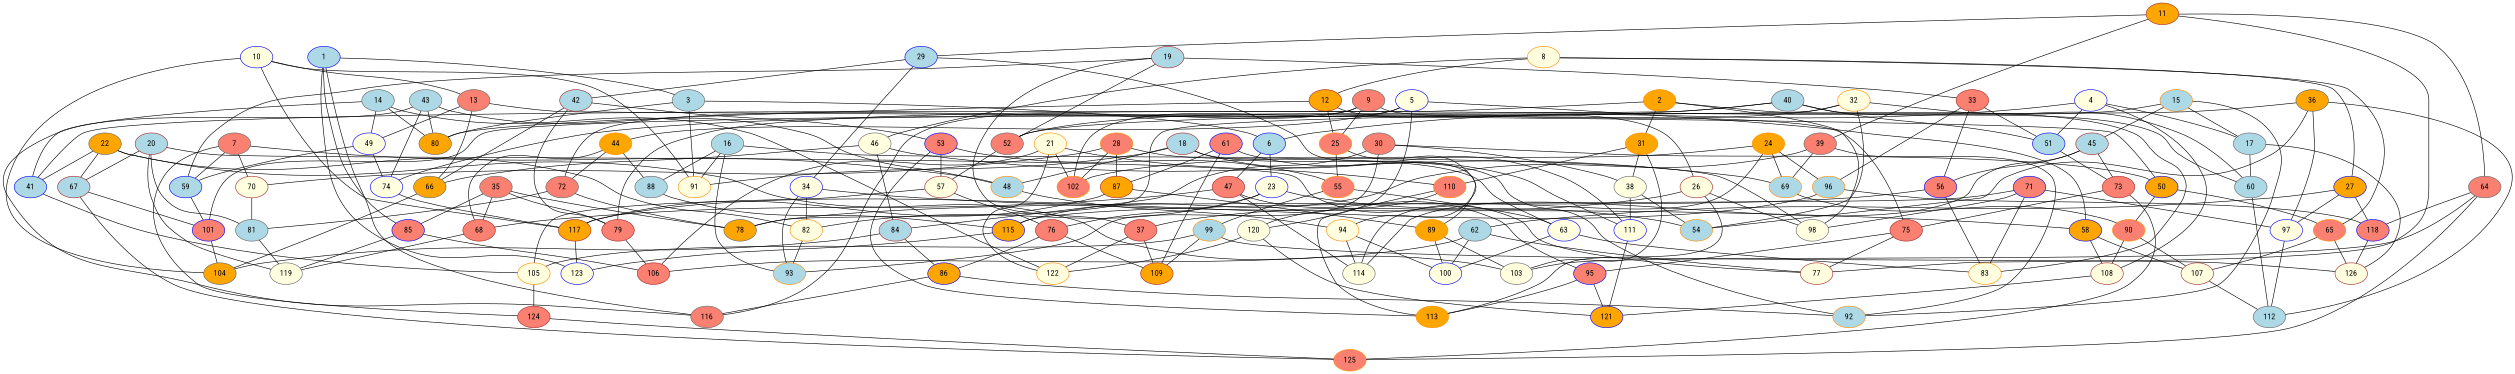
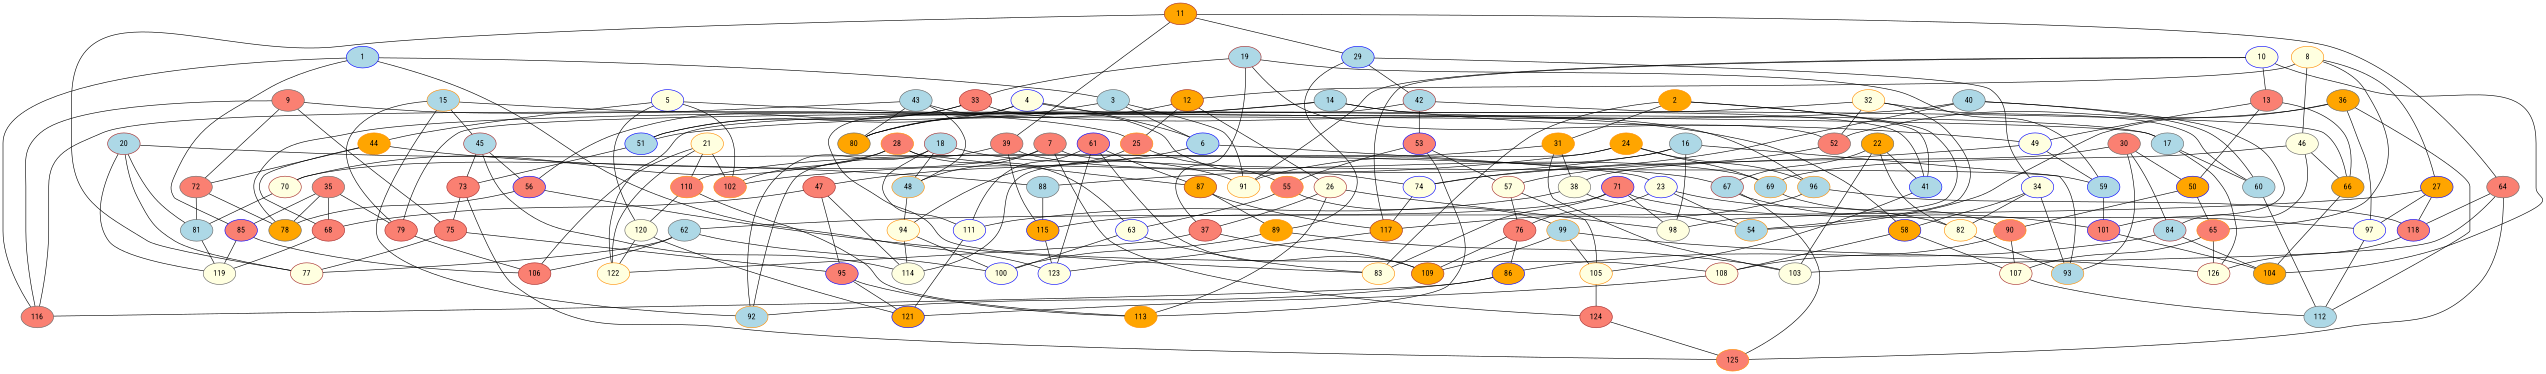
  graph {
    fontname="Roboto Condensed"
    node [color=gray40 fillcolor=salmon fontname="Roboto Condensed" style=filled]
    edge [fontname="Roboto Condensed"]
    1 [color=blue fillcolor=lightblue]
    3 [fillcolor=lightblue]
    85 [color=blue]
    116
    123 [color=blue fillcolor=lightyellow]
    6 [color=blue fillcolor=lightblue]
    80 [fillcolor=orange]
    91 [color=darkorange fillcolor=lightyellow]
    119 [fillcolor=lightyellow]
    106 [color=brown]
    2 [color=darkorange fillcolor=orange]
    31 [color=darkorange fillcolor=orange]
    41 [color=blue fillcolor=lightblue]
    83 [color=darkorange fillcolor=lightyellow]
    98 [fillcolor=lightyellow]
    110 [color=darkorange]
    103 [fillcolor=lightyellow]
    38 [fillcolor=lightyellow]
    105 [color=darkorange fillcolor=lightyellow]
    23 [color=blue fillcolor=lightyellow]
    47 [color=brown]
    4 [color=blue fillcolor=lightyellow]
    17 [fillcolor=lightblue]
    51 [color=blue fillcolor=lightblue]
    108 [color=brown fillcolor=lightyellow]
    60 [fillcolor=lightblue]
    126 [color=brown fillcolor=lightyellow]
    73 [color=brown]
    121 [color=blue fillcolor=orange]
    5 [color=blue fillcolor=lightyellow]
    44 [color=darkorange fillcolor=orange]
    58 [color=blue fillcolor=orange]
    102 [color=darkorange]
    120 [fillcolor=lightyellow]
    72
    88 [fillcolor=lightblue]
    68 [color=brown]
    107 [color=brown fillcolor=lightyellow]
    122 [color=darkorange fillcolor=lightyellow]
    82 [color=darkorange fillcolor=lightyellow]
    54 [color=darkorange fillcolor=lightblue]
    76 [color=brown]
    114 [fillcolor=lightyellow]
    95 [color=blue]
    48 [color=darkorange fillcolor=lightblue]
    7
    59 [color=blue fillcolor=lightblue]
    70 [color=brown fillcolor=lightyellow]
    124 [color=brown]
    94 [color=darkorange fillcolor=lightyellow]
    101 [color=blue]
    81 [fillcolor=lightblue]
    125 [color=darkorange]
    8 [color=darkorange fillcolor=lightyellow]
    12 [color=brown fillcolor=orange]
    27 [color=blue fillcolor=orange]
    46 [fillcolor=lightyellow]
    65 [color=darkorange]
    25 [color=darkorange]
    26 [color=brown fillcolor=lightyellow]
    62 [fillcolor=lightblue]
    97 [color=blue fillcolor=lightyellow]
    118 [color=blue]
    66 [fillcolor=orange]
    69 [color=darkorange fillcolor=lightblue]
    84 [color=brown fillcolor=lightblue]
    9
    75 [color=brown]
    55 [color=darkorange]
    78 [fillcolor=orange]
    77 [color=brown fillcolor=lightyellow]
    10 [color=blue fillcolor=lightyellow]
    13
    104 [fillcolor=orange]
    117 [color=brown fillcolor=orange]
    49 [color=blue fillcolor=lightyellow]
    50 [color=blue fillcolor=orange]
    115 [color=blue fillcolor=orange]
    11 [color=brown fillcolor=orange]
    29 [color=blue fillcolor=lightblue]
    39
    64
    34 [color=blue fillcolor=lightyellow]
    42 [color=brown fillcolor=lightblue]
    89 [color=darkorange fillcolor=orange]
    92 [color=darkorange fillcolor=lightblue]
    37 [color=brown]
    113 [color=darkorange fillcolor=orange]
    74 [color=blue fillcolor=lightyellow]
    90 [color=darkorange]
    14 [fillcolor=lightblue]
    15 [color=darkorange fillcolor=lightblue]
    45 [color=brown fillcolor=lightblue]
    79 [color=brown]
    56 [color=blue]
    16 [fillcolor=lightblue]
    93 [color=darkorange fillcolor=lightblue]
    112 [fillcolor=lightblue]
    18 [color=brown fillcolor=lightblue]
    111 [color=blue fillcolor=lightyellow]
    19 [color=brown fillcolor=lightblue]
    33 [color=brown]
    52
    96 [color=darkorange fillcolor=lightblue]
    109 [color=brown fillcolor=orange]
    57 [color=brown fillcolor=lightyellow]
    20 [color=brown fillcolor=lightblue]
    67 [color=brown fillcolor=lightblue]
    21 [color=darkorange fillcolor=lightyellow]
    22 [fillcolor=orange]
    86 [color=blue fillcolor=orange]
    24 [color=darkorange fillcolor=orange]
    63 [color=blue fillcolor=lightyellow]
    99 [color=darkorange fillcolor=lightblue]
    100 [color=blue fillcolor=lightyellow]
    28 [color=darkorange]
    87 [color=brown fillcolor=orange]
    53 [color=blue]
    30
    32 [color=darkorange fillcolor=lightyellow]
    35
    36 [fillcolor=orange]
    40 [fillcolor=lightblue]
    43 [fillcolor=lightblue]
    61 [color=blue]
    71 [color=blue]
    1 -- 3
    1 -- 85
    1 -- 116
    1 -- 123
    3 -- 6
    3 -- 80
    3 -- 91
    85 -- 119
    85 -- 106
    6 -- 23
    6 -- 47
    2 -- 31
    2 -- 41
    2 -- 83
    2 -- 98
    31 -- 110
    31 -- 103
    31 -- 38
    41 -- 105
    110 -- 120
    110 -- 113
    38 -- 54
    38 -- 111
    105 -- 124
    23 -- 82
    23 -- 54
    23 -- 76
    47 -- 68
    47 -- 114
    47 -- 95
    4 -- 6
    4 -- 17
    4 -- 51
    4 -- 108
    17 -- 60
    17 -- 126
    51 -- 73
    108 -- 121
    60 -- 112
    73 -- 125
    73 -- 75
    5 -- 44
    5 -- 58
    5 -- 102
    5 -- 120
    44 -- 72
    44 -- 88
    44 -- 68
    58 -- 108
    58 -- 107
    120 -- 121
    120 -- 122
    72 -- 81
    72 -- 78
    88 -- 115
    68 -- 119
    107 -- 112
    82 -- 93
    76 -- 109
    76 -- 86
    95 -- 121
    95 -- 113
    48 -- 94
    7 -- 48
    7 -- 59
    7 -- 70
    7 -- 124
    59 -- 101
    70 -- 81
    124 -- 125
    94 -- 114
    94 -- 100
    101 -- 104
    81 -- 119
    8 -- 12
    8 -- 27
    8 -- 46
    8 -- 65
    12 -- 80
    12 -- 25
    12 -- 26
    27 -- 62
    27 -- 97
    27 -- 118
    46 -- 66
    46 -- 69
    46 -- 84
    65 -- 126
    65 -- 107
    25 -- 94
    25 -- 55
    26 -- 98
    26 -- 37
    26 -- 113
    62 -- 106
    62 -- 77
    62 -- 100
    97 -- 112
    118 -- 126
    66 -- 104
    69 -- 90
    84 -- 104
    84 -- 86
    9 -- 116
    9 -- 72
    9 -- 25
    9 -- 75
    75 -- 95
    75 -- 77
    55 -- 63
    55 -- 99
    10 -- 91
    10 -- 13
    10 -- 104
    10 -- 117
    13 -- 66
    13 -- 49
    13 -- 50
    117 -- 123
    49 -- 59
    49 -- 74
    50 -- 65
    50 -- 90
    115 -- 123
    11 -- 77
    11 -- 29
    11 -- 39
    11 -- 64
    29 -- 34
    29 -- 42
    29 -- 89
    39 -- 69
    39 -- 115
    39 -- 92
    64 -- 103
    64 -- 125
    64 -- 118
    34 -- 58
    34 -- 82
    34 -- 93
    42 -- 66
    42 -- 79
    42 -- 53
    89 -- 103
    89 -- 100
    37 -- 122
    37 -- 109
    74 -- 117
    90 -- 108
    90 -- 107
    14 -- 80
    14 -- 41
    14 -- 122
    14 -- 49
    15 -- 17
    15 -- 92
    15 -- 45
    15 -- 79
    45 -- 73
    45 -- 114
    45 -- 56
    79 -- 106
    56 -- 83
    56 -- 78
    16 -- 91
    16 -- 98
    16 -- 88
    16 -- 93
    18 -- 91
    18 -- 48
    18 -- 92
    18 -- 111
    111 -- 121
    19 -- 59
    19 -- 37
    19 -- 33
    19 -- 52
    33 -- 51
    33 -- 56
    33 -- 96
    52 -- 57
    96 -- 118
    96 -- 117
    57 -- 105
    57 -- 76
    20 -- 119
    20 -- 81
    20 -- 77
    20 -- 67
    67 -- 101
    67 -- 125
    21 -- 106
    21 -- 110
    21 -- 102
    21 -- 122
    22 -- 41
    22 -- 103
    22 -- 82
    22 -- 67
    86 -- 116
    86 -- 92
    24 -- 102
    24 -- 114
    24 -- 69
    24 -- 96
    63 -- 83
    63 -- 100
    99 -- 105
    99 -- 126
    99 -- 109
    28 -- 102
    28 -- 70
    28 -- 63
    28 -- 87
    87 -- 117
    87 -- 89
    53 -- 55
    53 -- 113
    53 -- 57
    30 -- 38
    30 -- 84
    30 -- 50
    30 -- 93
    32 -- 60
    32 -- 54
    32 -- 78
    32 -- 52
    35 -- 85
    35 -- 68
    35 -- 78
    35 -- 79
    36 -- 54
    36 -- 97
    36 -- 112
    36 -- 52
    40 -- 51
    40 -- 60
    40 -- 101
    40 -- 74
    43 -- 116
    43 -- 80
    43 -- 48
    43 -- 74
+   61 -- 123
    61 -- 111
    61 -- 109
    61 -- 87
    71 -- 83
    71 -- 98
    71 -- 97
    71 -- 115
  }
